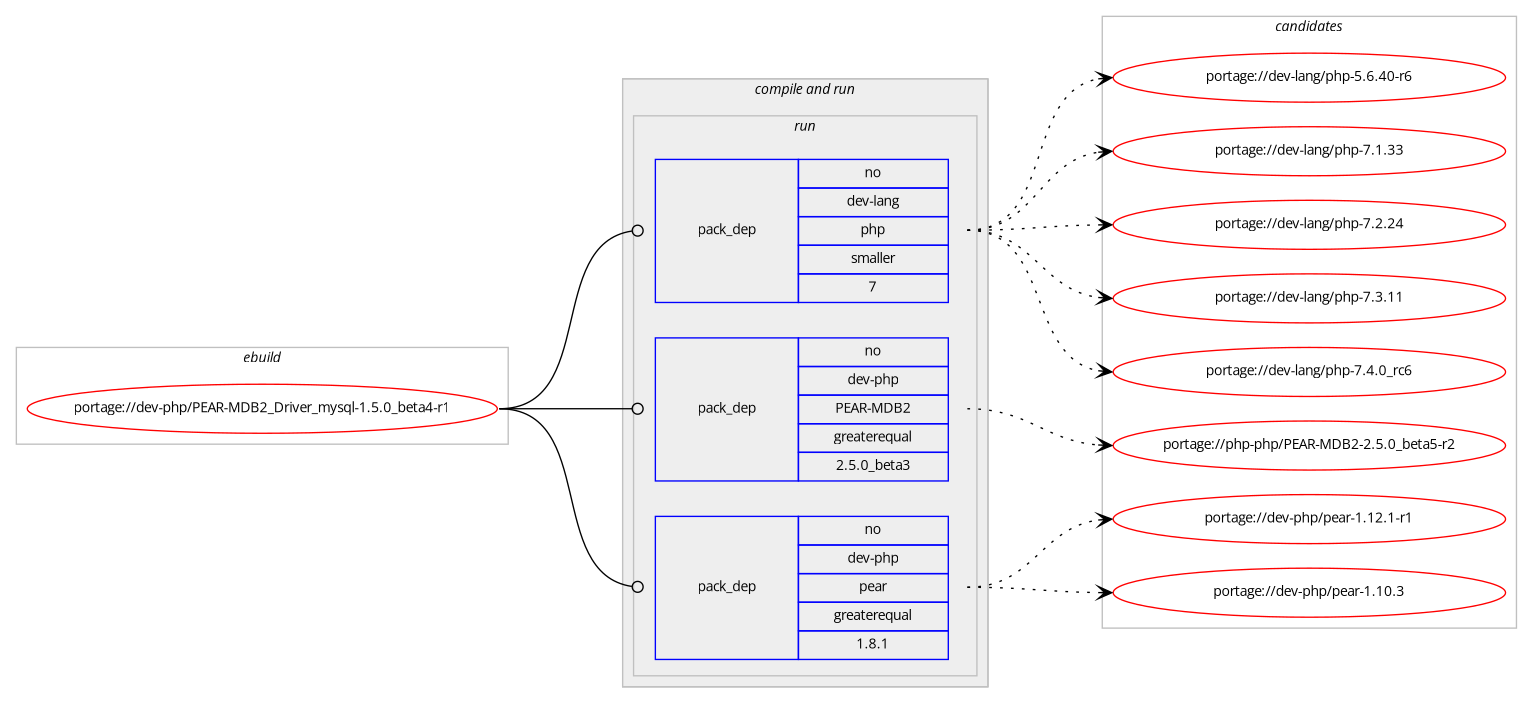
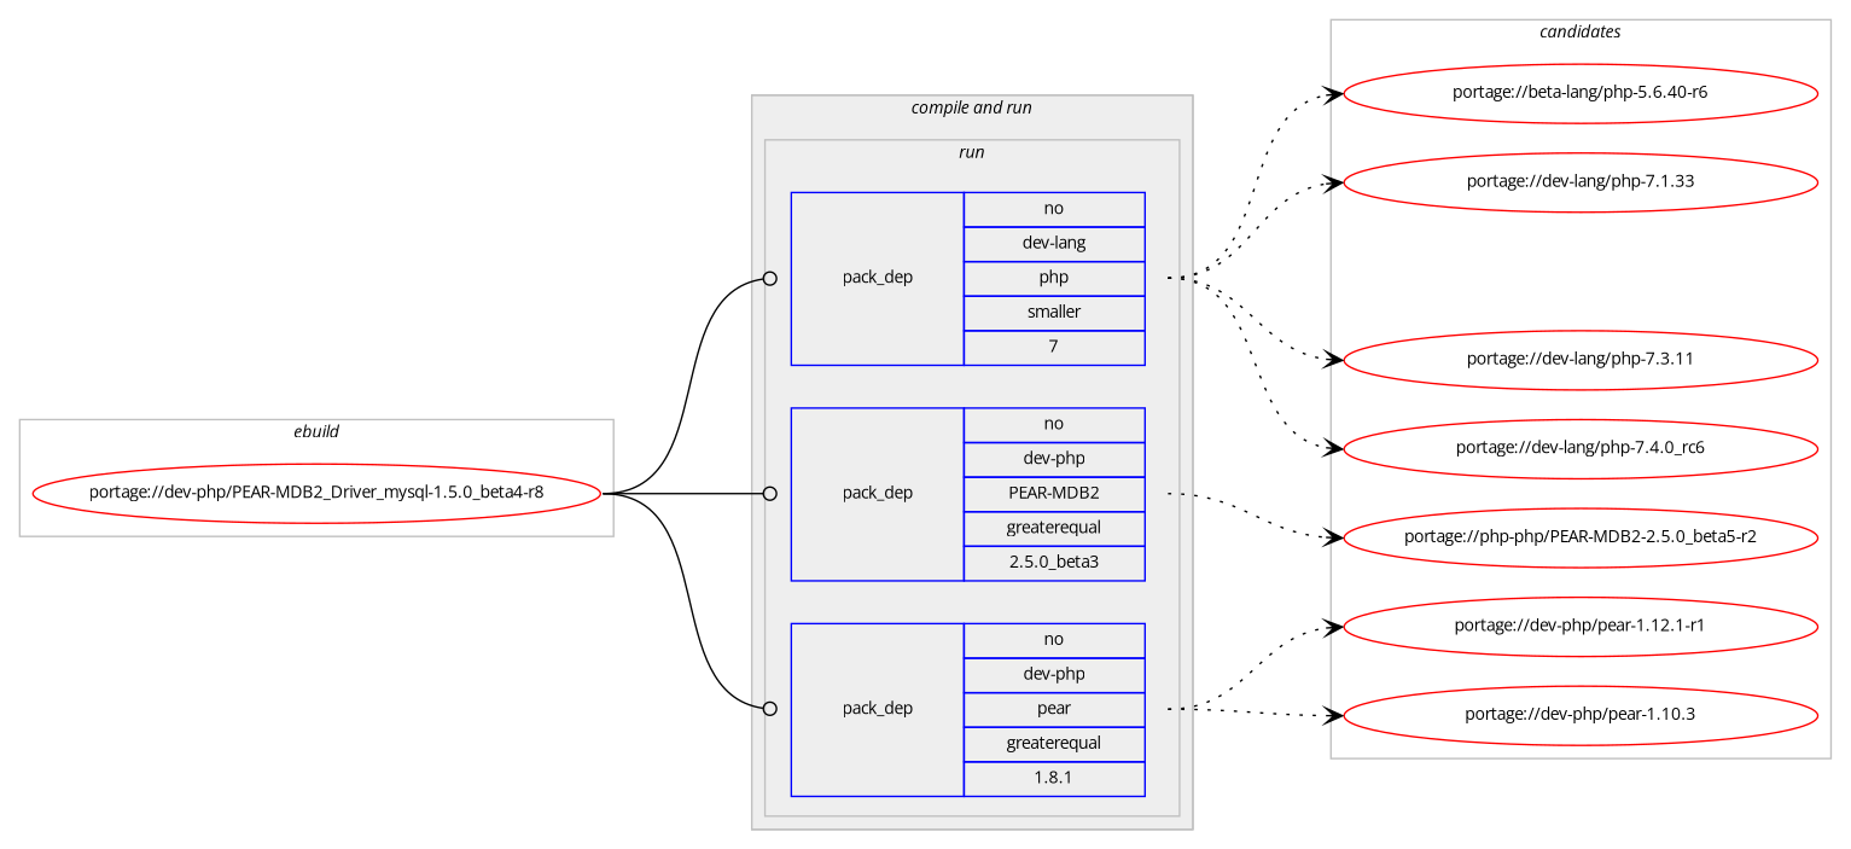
  digraph {
    compound=true
    concentrate=true
    fontname="Open Sans"
    fontsize=10
    newrank=true
    rankdir=LR
    ranksep=1.5
    node [color=red fontname="Open Sans" fontsize=10]
    edge [arrowhead=vee fontname="Open Sans" headport=w style=dotted tailport=e weight=100]
-   n1 [label="portage://dev-php/PEAR-MDB2_Driver_mysql-1.5.0_beta4-r1" width=4]
+   n1 [label="portage://dev-php/PEAR-MDB2_Driver_mysql-1.5.0_beta4-r8" width=4]
    n2 [color=blue label=<<TABLE BORDER="0" CELLBORDER="1" CELLSPACING="0" CELLPADDING="4" WIDTH="220"><TR><TD ROWSPAN="6" CELLPADDING="30">pack_dep</TD></TR><TR><TD WIDTH="110">no</TD></TR><TR><TD>dev-lang</TD></TR><TR><TD>php</TD></TR><TR><TD>smaller</TD></TR><TR><TD>7</TD></TR></TABLE>> shape=none]
    n3 [color=blue label=<<TABLE BORDER="0" CELLBORDER="1" CELLSPACING="0" CELLPADDING="4" WIDTH="220"><TR><TD ROWSPAN="6" CELLPADDING="30">pack_dep</TD></TR><TR><TD WIDTH="110">no</TD></TR><TR><TD>dev-php</TD></TR><TR><TD>PEAR-MDB2</TD></TR><TR><TD>greaterequal</TD></TR><TR><TD>2.5.0_beta3</TD></TR></TABLE>> shape=none]
    n4 [color=blue label=<<TABLE BORDER="0" CELLBORDER="1" CELLSPACING="0" CELLPADDING="4" WIDTH="220"><TR><TD ROWSPAN="6" CELLPADDING="30">pack_dep</TD></TR><TR><TD WIDTH="110">no</TD></TR><TR><TD>dev-php</TD></TR><TR><TD>pear</TD></TR><TR><TD>greaterequal</TD></TR><TR><TD>1.8.1</TD></TR></TABLE>> shape=none]
-   n5 [label="portage://dev-lang/php-5.6.40-r6" width=4]
+   n5 [label="portage://beta-lang/php-5.6.40-r6" width=4]
    n6 [label="portage://dev-lang/php-7.1.33" width=4]
-   n7 [label="portage://dev-lang/php-7.2.24" width=4]
    n8 [label="portage://dev-lang/php-7.3.11" width=4]
    n9 [label="portage://dev-lang/php-7.4.0_rc6" width=4]
    n10 [label="portage://php-php/PEAR-MDB2-2.5.0_beta5-r2" width=4]
    n11 [label="portage://dev-php/pear-1.12.1-r1" width=4]
    n12 [label="portage://dev-php/pear-1.10.3" width=4]
    subgraph cluster_1 {
      color=gray
      label=<<i>ebuild</i>>
      rank=same
      n1
    }
    subgraph cluster_2 {
      color=gray
      label=<<i>dependencies</i>>
      subgraph cluster_3 {
        color=gray
        fillcolor="#eeeeee"
        label=<<i>compile</i>>
        style=filled
      }
      subgraph cluster_4 {
        color=gray
        fillcolor="#eeeeee"
        label=<<i>compile and run</i>>
        style=filled
      }
      subgraph cluster_5 {
        color=gray
        fillcolor="#eeeeee"
        label=<<i>run</i>>
        style=filled
        subgraph sub_6 {
          color=gray
          fillcolor="#eeeeee"
          label=<<i>run</i>>
          style=filled
          n2
        }
        subgraph sub_7 {
          color=gray
          fillcolor="#eeeeee"
          label=<<i>run</i>>
          style=filled
          n3
        }
        subgraph sub_8 {
          color=gray
          fillcolor="#eeeeee"
          label=<<i>run</i>>
          style=filled
          n4
        }
      }
    }
    subgraph cluster_9 {
      color=gray
      label=<<i>candidates</i>>
      rank=same
      subgraph sub_10 {
        color=black
        label=<<i>candidates</i>>
        nodesep=1
        rank=same
        n5
        n6
-       n7
        n8
        n9
      }
      subgraph sub_11 {
        color=black
        label=<<i>candidates</i>>
        nodesep=1
        rank=same
        n10
      }
      subgraph sub_12 {
        color=black
        label=<<i>candidates</i>>
        nodesep=1
        rank=same
        n11
        n12
      }
    }
    n1 -> n2 [arrowhead=odot style=solid weight=20]
    n1 -> n3 [arrowhead=odot style=solid weight=20]
    n1 -> n4 [arrowhead=odot style=solid weight=20]
    n2 -> n5
    n2 -> n6
-   n2 -> n7
    n2 -> n8
    n2 -> n9
    n3 -> n10
    n4 -> n11
    n4 -> n12
  }
